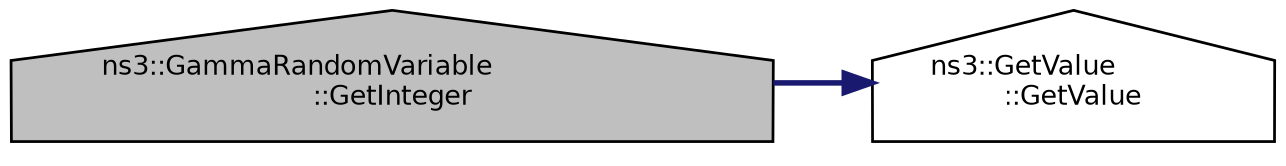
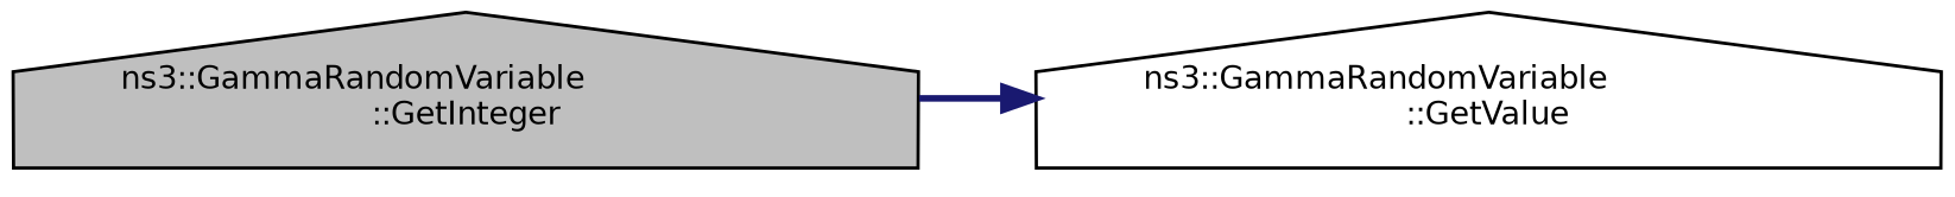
  digraph {
    rankdir=LR
    node [color=black fontname=Helvetica fontsize=10 shape=house style=filled]
    n1 [fillcolor=grey75 fontcolor=black height=0.2 label="ns3::GammaRandomVariable\l::GetInteger" width=0.4]
-   n2 [fillcolor=white height=0.2 label="ns3::GetValue\l::GetValue" width=0.4]
+   n2 [fillcolor=white height=0.2 label="ns3::GammaRandomVariable\l::GetValue" width=0.4]
    n1 -> n2 [color=midnightblue fontname=Helvetica fontsize=10 labelfontname=Helvetica labelfontsize=10 style=bold]
  }
